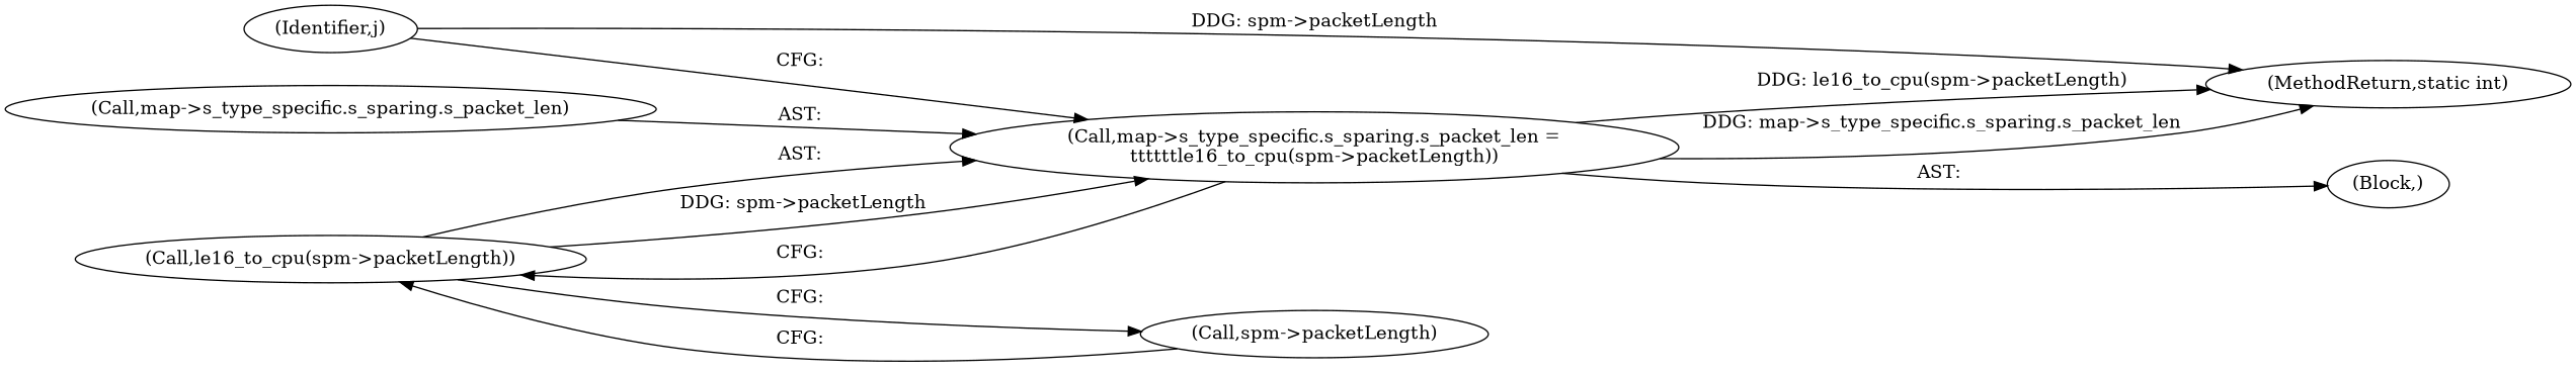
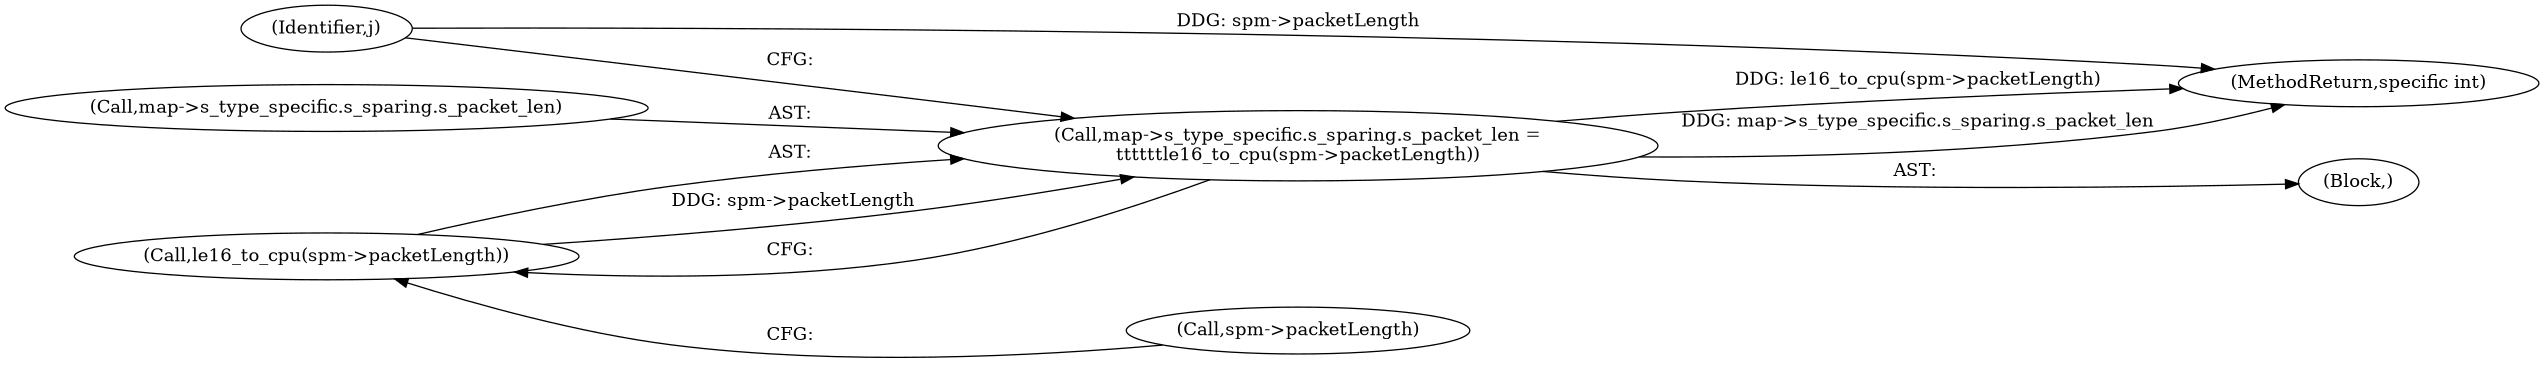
  digraph {
    rankdir=LR
    n1 [label="(Call,le16_to_cpu(spm->packetLength))"]
    n2 [label="(Call,map->s_type_specific.s_sparing.s_packet_len =\n\t\t\t\t\t\tle16_to_cpu(spm->packetLength))"]
    n3 [label="(Call,spm->packetLength)"]
-   n4 [label="(MethodReturn,static int)"]
+   n4 [label="(MethodReturn,specific int)"]
    n5 [label="(Block,)"]
    n6 [label="(Identifier,j)"]
    n7 [label="(Call,map->s_type_specific.s_sparing.s_packet_len)"]
    n1 -> n2 [label="AST: "]
    n1 -> n2 [label="DDG: spm->packetLength"]
-   n1 -> n3 [label="CFG: "]
    n2 -> n1 [label="CFG: "]
    n2 -> n4 [label="DDG: map->s_type_specific.s_sparing.s_packet_len"]
    n2 -> n4 [label="DDG: le16_to_cpu(spm->packetLength)"]
    n2 -> n5 [label="AST: "]
    n3 -> n1 [label="CFG: "]
    n6 -> n2 [label="CFG: "]
    n6 -> n4 [label="DDG: spm->packetLength"]
    n7 -> n2 [label="AST: "]
  }
